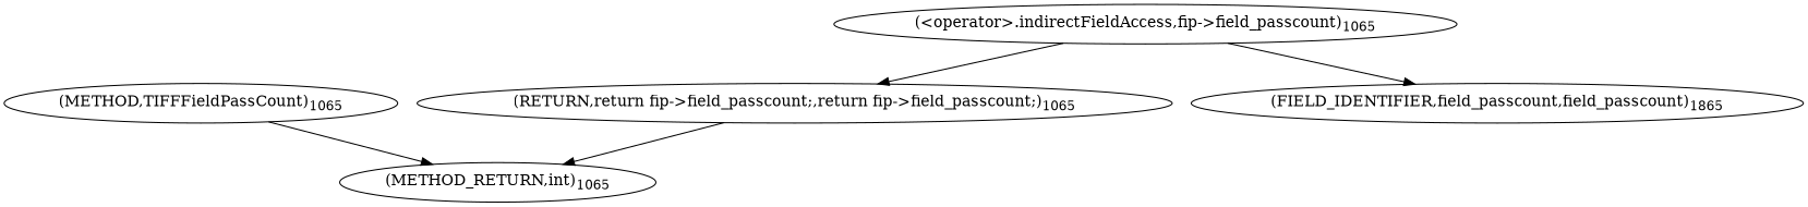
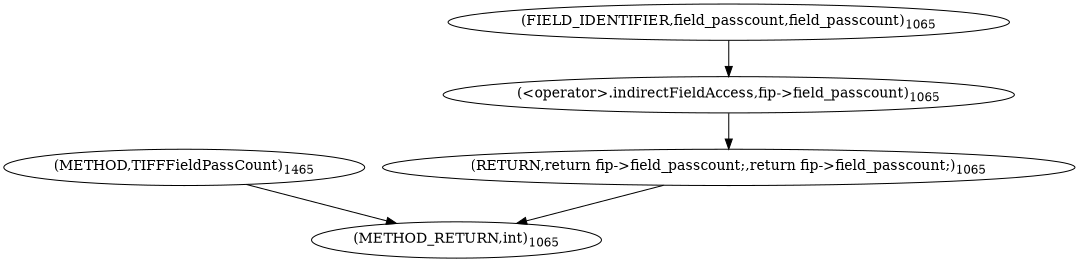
  digraph {
    fontname="DejaVu Serif"
    node [fontname="DejaVu Serif"]
    edge [fontname="DejaVu Serif"]
    n1 [label=<(RETURN,return fip-&gt;field_passcount;,return fip-&gt;field_passcount;)<SUB>1065</SUB>>]
    n2 [label=<(METHOD_RETURN,int)<SUB>1065</SUB>>]
    n3 [label=<(&lt;operator&gt;.indirectFieldAccess,fip-&gt;field_passcount)<SUB>1065</SUB>>]
-   n4 [label=<(FIELD_IDENTIFIER,field_passcount,field_passcount)<SUB>1865</SUB>>]
-   n5 [label=<(METHOD,TIFFFieldPassCount)<SUB>1065</SUB>>]
+   n4 [label=<(FIELD_IDENTIFIER,field_passcount,field_passcount)<SUB>1065</SUB>>]
+   n5 [label=<(METHOD,TIFFFieldPassCount)<SUB>1465</SUB>>]
    n1 -> n2
    n3 -> n1
-   n3 -> n4
+   n4 -> n3
    n5 -> n2
  }
